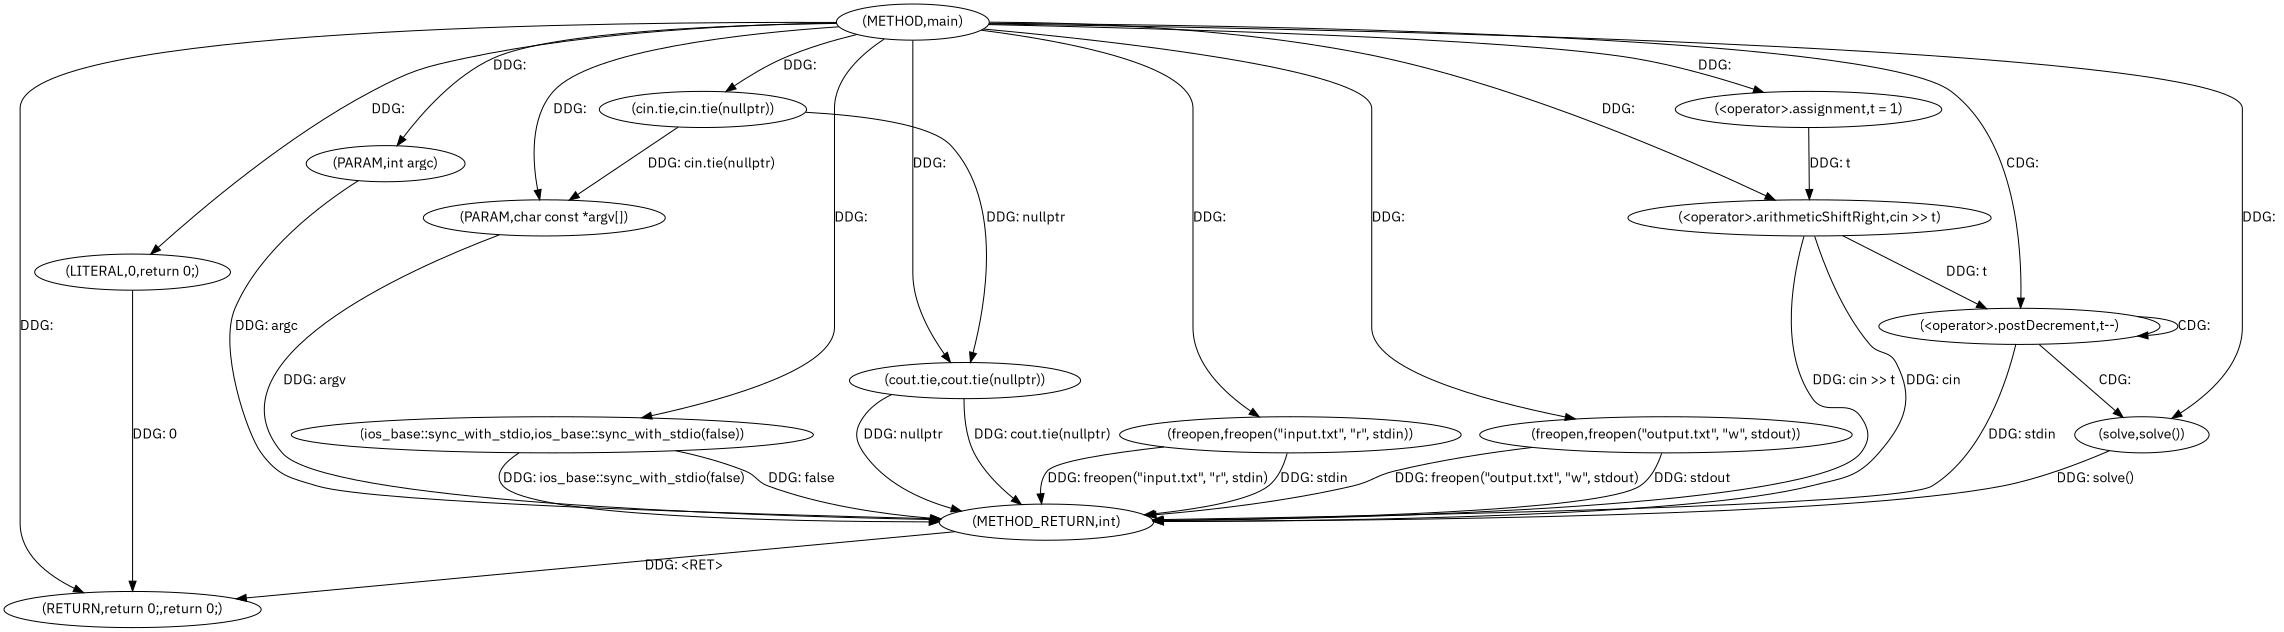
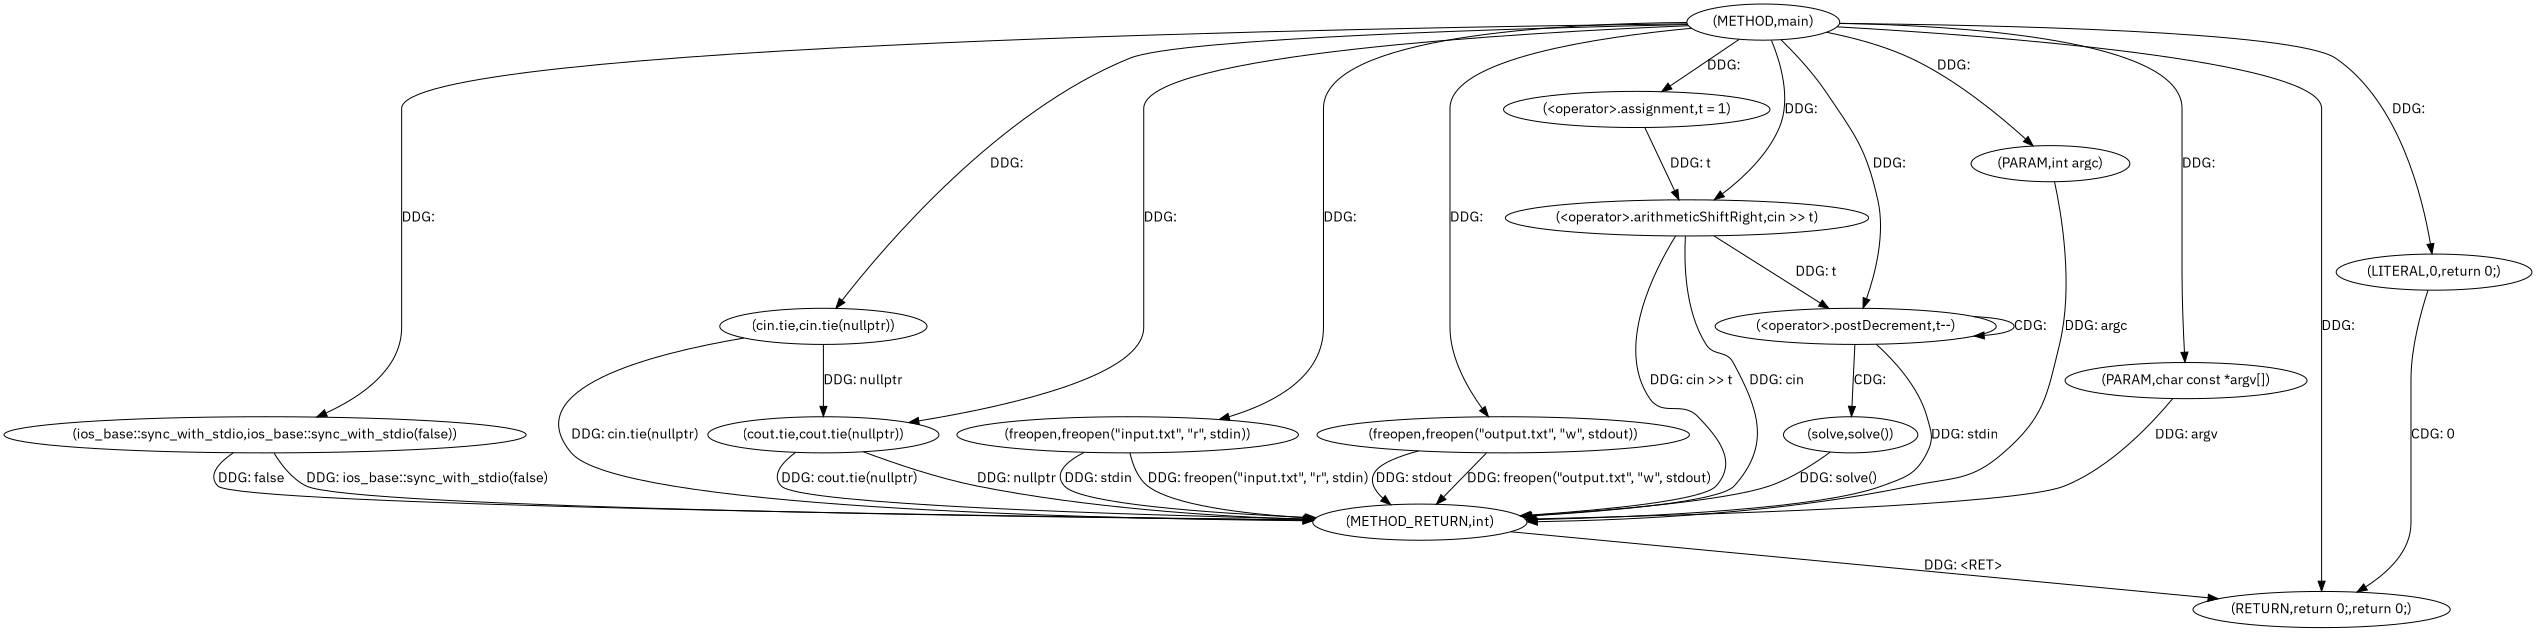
  digraph {
    fontname="IBM Plex Sans"
    node [fontname="IBM Plex Sans"]
    edge [fontname="IBM Plex Sans"]
    n1 [label="(METHOD,main)"]
    n2 [label="(PARAM,int argc)"]
    n3 [label="(PARAM,char const *argv[])"]
    n4 [label="(ios_base::sync_with_stdio,ios_base::sync_with_stdio(false))"]
    n5 [label="(cin.tie,cin.tie(nullptr))"]
    n6 [label="(cout.tie,cout.tie(nullptr))"]
    n7 [label="(freopen,freopen(\"input.txt\", \"r\", stdin))"]
    n8 [label="(freopen,freopen(\"output.txt\", \"w\", stdout))"]
    n9 [label="(<operator>.assignment,t = 1)"]
    n10 [label="(<operator>.arithmeticShiftRight,cin >> t)"]
    n11 [label="(RETURN,return 0;,return 0;)"]
    n12 [label="(<operator>.postDecrement,t--)"]
    n13 [label="(solve,solve())"]
    n14 [label="(LITERAL,0,return 0;)"]
    n15 [label="(METHOD_RETURN,int)"]
    n1 -> n2 [label="DDG: "]
    n1 -> n3 [label="DDG: "]
    n1 -> n4 [label="DDG: "]
    n1 -> n5 [label="DDG: "]
    n1 -> n6 [label="DDG: "]
    n1 -> n7 [label="DDG: "]
    n1 -> n8 [label="DDG: "]
    n1 -> n9 [label="DDG: "]
    n1 -> n10 [label="DDG: "]
    n1 -> n11 [label="DDG: "]
-   n1 -> n12 [label="CDG: "]
-   n1 -> n13 [label="DDG: "]
+   n1 -> n12 [label="DDG: "]
    n1 -> n14 [label="DDG: "]
    n2 -> n15 [label="DDG: argc"]
    n3 -> n15 [label="DDG: argv"]
    n4 -> n15 [label="DDG: ios_base::sync_with_stdio(false)"]
    n4 -> n15 [label="DDG: false"]
    n5 -> n6 [label="DDG: nullptr"]
-   n5 -> n3 [label="DDG: cin.tie(nullptr)"]
+   n5 -> n15 [label="DDG: cin.tie(nullptr)"]
    n6 -> n15 [label="DDG: nullptr"]
    n6 -> n15 [label="DDG: cout.tie(nullptr)"]
    n7 -> n15 [label="DDG: freopen(\"input.txt\", \"r\", stdin)"]
    n7 -> n15 [label="DDG: stdin"]
    n8 -> n15 [label="DDG: freopen(\"output.txt\", \"w\", stdout)"]
    n8 -> n15 [label="DDG: stdout"]
    n9 -> n10 [label="DDG: t"]
    n10 -> n12 [label="DDG: t"]
    n10 -> n15 [label="DDG: cin >> t"]
    n10 -> n15 [label="DDG: cin"]
    n12 -> n12 [label="CDG: "]
    n12 -> n13 [label="CDG: "]
    n12 -> n15 [label="DDG: stdin"]
    n13 -> n15 [label="DDG: solve()"]
-   n14 -> n11 [label="DDG: 0"]
+   n14 -> n11 [label="CDG: 0"]
    n15 -> n11 [label="DDG: <RET>"]
  }
